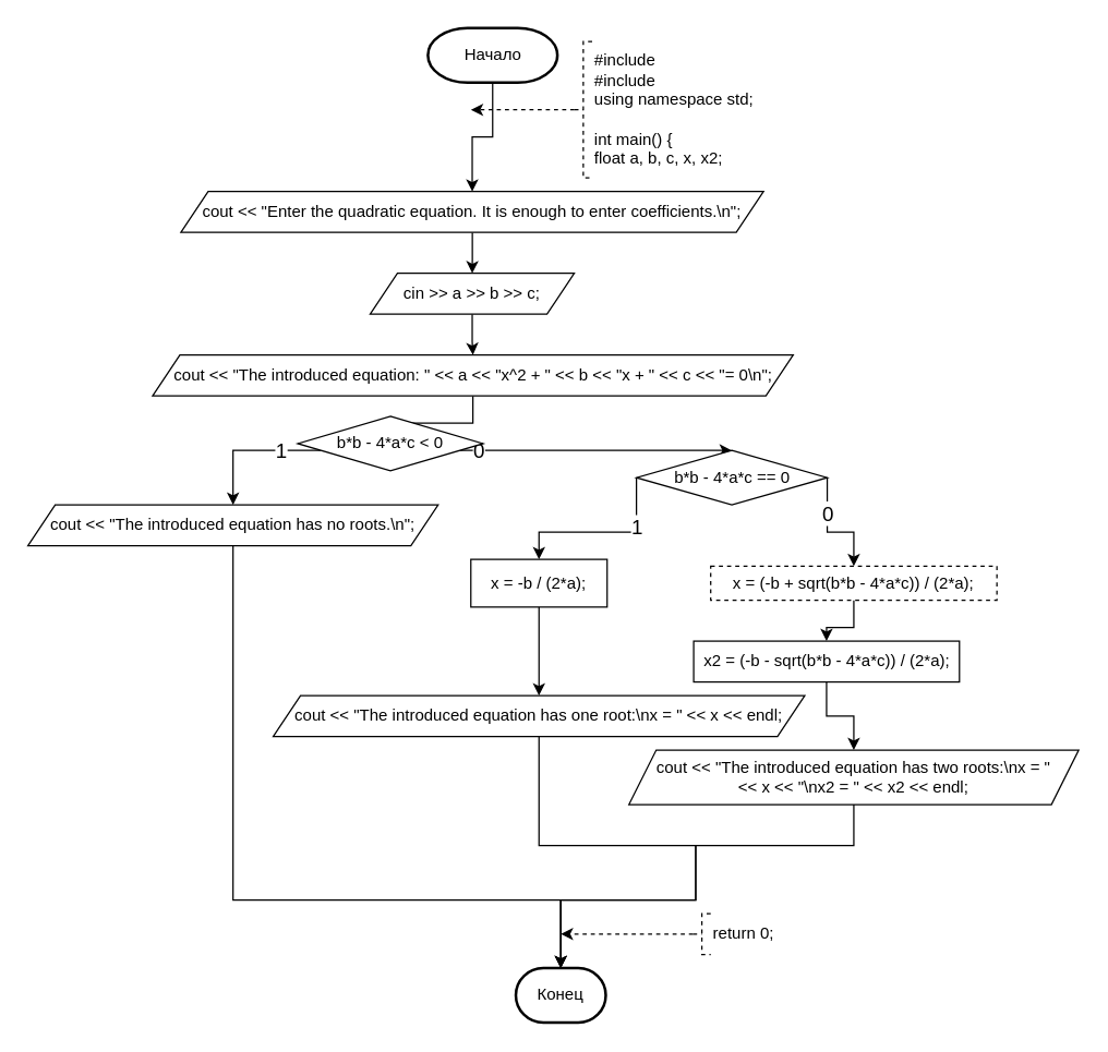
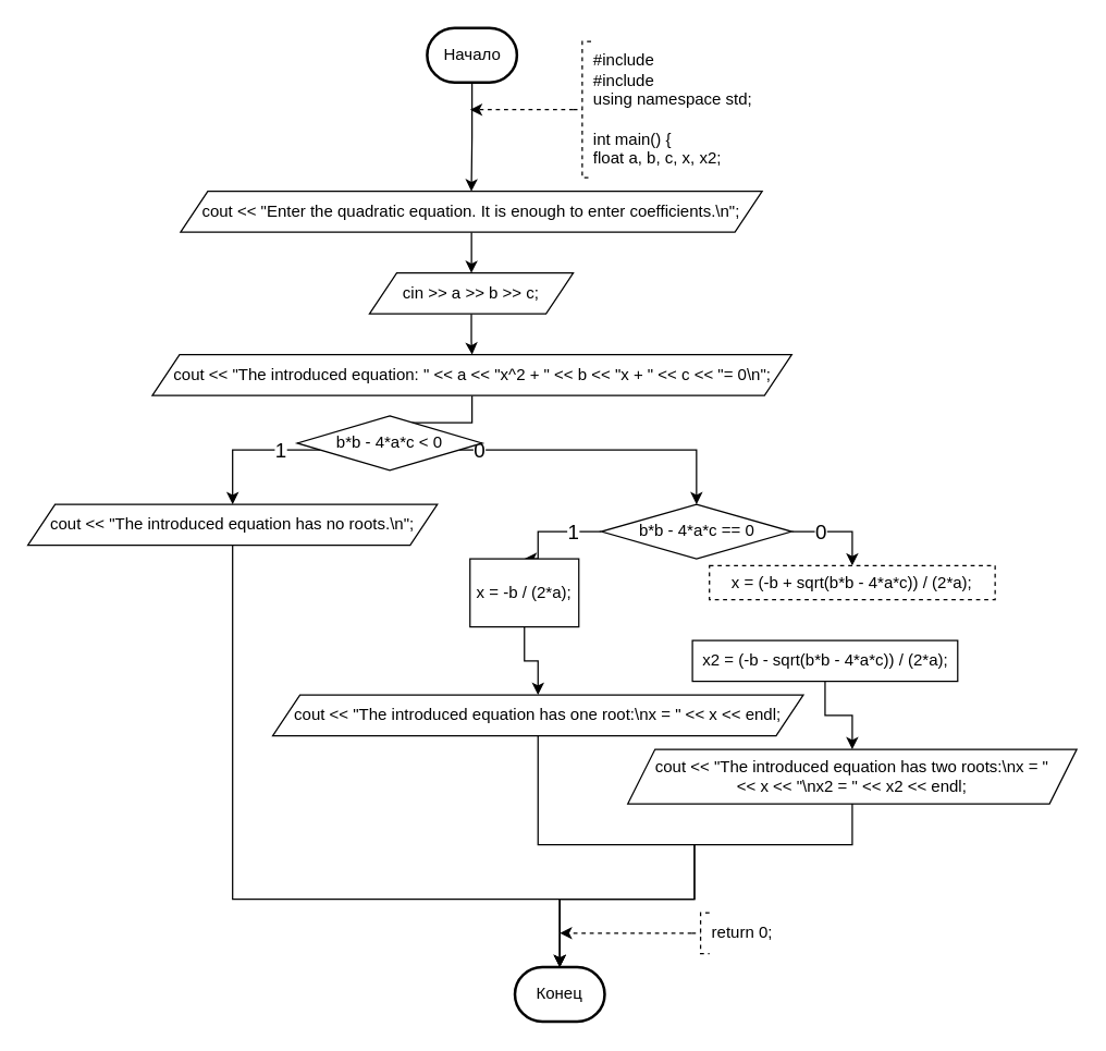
  <mxCell id="0" />
  <mxCell id="1" parent="0" />
  <mxCell id="2" style="edgeStyle=orthogonalEdgeStyle;rounded=0;orthogonalLoop=1;jettySize=auto;html=1;entryX=0.5;entryY=0;entryDx=0;entryDy=0;exitX=0.5;exitY=1;exitDx=0;exitDy=0;exitPerimeter=0;" edge="1" parent="1" source="3" target="5"><mxGeometry relative="1" as="geometry"><mxPoint x="394" y="60" as="sourcePoint" /><Array as="points" /></mxGeometry></mxCell>
- <mxCell id="3" value="Начало" style="strokeWidth=2;html=1;shape=mxgraph.flowchart.terminator;whiteSpace=wrap;" vertex="1" parent="1"><mxGeometry x="313.5" y="20" width="95" height="40" as="geometry" /></mxCell>
+ <mxCell id="3" value="Начало" style="strokeWidth=2;html=1;shape=mxgraph.flowchart.terminator;whiteSpace=wrap;" vertex="1" parent="1"><mxGeometry x="313.5" y="20" width="66" height="40" as="geometry" /></mxCell>
  <mxCell id="4" value="" style="edgeStyle=orthogonalEdgeStyle;rounded=0;orthogonalLoop=1;jettySize=auto;html=1;" edge="1" parent="1" source="5" target="9"><mxGeometry relative="1" as="geometry" /></mxCell>
  <mxCell id="5" value="cout &lt;&lt; &quot;Enter the quadratic equation. It is enough to enter coefficients.\n&quot;;" style="shape=parallelogram;perimeter=parallelogramPerimeter;whiteSpace=wrap;html=1;fixedSize=1;" vertex="1" parent="1"><mxGeometry x="132.25" y="140" width="427.5" height="30" as="geometry" /></mxCell>
  <mxCell id="6" style="edgeStyle=orthogonalEdgeStyle;rounded=0;orthogonalLoop=1;jettySize=auto;html=1;dashed=1;" edge="1" parent="1" source="7"><mxGeometry relative="1" as="geometry"><mxPoint x="345" y="80" as="targetPoint" /><Array as="points"><mxPoint x="397" y="80" /><mxPoint x="397" y="80" /></Array></mxGeometry></mxCell>
  <mxCell id="7" value="#include &lt;br&gt;#include &lt;br&gt;using namespace std;&lt;br&gt;&lt;br&gt;int main() {&lt;br&gt;&#09;float a, b, c, x, x2;" style="strokeWidth=1;html=1;shape=mxgraph.flowchart.annotation_2;align=left;labelPosition=right;pointerEvents=1;dashed=1;" vertex="1" parent="1"><mxGeometry x="421" y="30" width="13" height="100" as="geometry" /></mxCell>
  <mxCell id="8" value="" style="edgeStyle=orthogonalEdgeStyle;rounded=0;orthogonalLoop=1;jettySize=auto;html=1;" edge="1" parent="1" source="9" target="11"><mxGeometry relative="1" as="geometry" /></mxCell>
  <mxCell id="9" value="cin &gt;&gt; a &gt;&gt; b &gt;&gt; c;" style="shape=parallelogram;perimeter=parallelogramPerimeter;whiteSpace=wrap;html=1;fixedSize=1;" vertex="1" parent="1"><mxGeometry x="271.13" y="200" width="149.75" height="30" as="geometry" /></mxCell>
  <mxCell id="10" style="edgeStyle=orthogonalEdgeStyle;rounded=0;orthogonalLoop=1;jettySize=auto;html=1;entryX=0.5;entryY=0;entryDx=0;entryDy=0;" edge="1" parent="1" source="11" target="14"><mxGeometry relative="1" as="geometry" /></mxCell>
  <mxCell id="11" value="cout &lt;&lt; &quot;The introduced equation: &quot; &lt;&lt; a &lt;&lt; &quot;x^2 + &quot; &lt;&lt; b &lt;&lt; &quot;x + &quot; &lt;&lt; c &lt;&lt; &quot;= 0\n&quot;;" style="shape=parallelogram;perimeter=parallelogramPerimeter;whiteSpace=wrap;html=1;fixedSize=1;" vertex="1" parent="1"><mxGeometry x="111.5" y="260" width="470" height="30" as="geometry" /></mxCell>
  <mxCell id="12" value="1" style="edgeStyle=orthogonalEdgeStyle;rounded=0;orthogonalLoop=1;jettySize=auto;html=1;entryX=0.5;entryY=0;entryDx=0;entryDy=0;fontSize=15;" edge="1" parent="1" source="14" target="16"><mxGeometry x="-0.448" relative="1" as="geometry"><Array as="points"><mxPoint x="171" y="330" /></Array><mxPoint as="offset" /></mxGeometry></mxCell>
  <mxCell id="13" value="0" style="edgeStyle=orthogonalEdgeStyle;rounded=0;orthogonalLoop=1;jettySize=auto;html=1;entryX=0.5;entryY=0;entryDx=0;entryDy=0;fontSize=15;" edge="1" parent="1" source="14" target="19"><mxGeometry x="-0.862" relative="1" as="geometry"><mxPoint x="424" y="430" as="targetPoint" /><Array as="points"><mxPoint x="512" y="330" /></Array><mxPoint as="offset" /></mxGeometry></mxCell>
  <mxCell id="14" value="b*b - 4*a*c &lt; 0" style="rhombus;whiteSpace=wrap;html=1;" vertex="1" parent="1"><mxGeometry x="218" y="305" width="136" height="40" as="geometry" /></mxCell>
  <mxCell id="15" style="edgeStyle=orthogonalEdgeStyle;rounded=0;orthogonalLoop=1;jettySize=auto;html=1;fontSize=12;exitX=0.5;exitY=1;exitDx=0;exitDy=0;entryX=0.5;entryY=0;entryDx=0;entryDy=0;entryPerimeter=0;" edge="1" parent="1" source="16" target="30"><mxGeometry relative="1" as="geometry"><mxPoint x="171" y="620" as="targetPoint" /><Array as="points"><mxPoint x="171" y="660" /><mxPoint x="411" y="660" /></Array></mxGeometry></mxCell>
  <mxCell id="16" value="cout &lt;&lt; &quot;The introduced equation has no roots.\n&quot;;" style="shape=parallelogram;perimeter=parallelogramPerimeter;whiteSpace=wrap;html=1;fixedSize=1;" vertex="1" parent="1"><mxGeometry x="20" y="370" width="301" height="30" as="geometry" /></mxCell>
  <mxCell id="17" value="1" style="edgeStyle=orthogonalEdgeStyle;rounded=0;orthogonalLoop=1;jettySize=auto;html=1;entryX=0.5;entryY=0;entryDx=0;entryDy=0;fontSize=15;startArrow=none;exitX=0;exitY=0.5;exitDx=0;exitDy=0;" edge="1" parent="1" source="19" target="23"><mxGeometry x="-0.448" relative="1" as="geometry"><Array as="points"><mxPoint x="395" y="390" /></Array><mxPoint as="offset" /></mxGeometry></mxCell>
  <mxCell id="18" value="0" style="edgeStyle=orthogonalEdgeStyle;rounded=0;orthogonalLoop=1;jettySize=auto;html=1;fontSize=15;startArrow=none;entryX=0.5;entryY=0;entryDx=0;entryDy=0;exitX=1;exitY=0.5;exitDx=0;exitDy=0;" edge="1" parent="1" source="19" target="25"><mxGeometry x="-0.385" relative="1" as="geometry"><mxPoint x="581" y="540" as="targetPoint" /><Array as="points"><mxPoint x="626" y="390" /></Array><mxPoint as="offset" /></mxGeometry></mxCell>
- <mxCell id="19" value="b*b - 4*a*c == 0" style="rhombus;whiteSpace=wrap;html=1;" vertex="1" parent="1"><mxGeometry x="466.5" y="330" width="140" height="40" as="geometry" /></mxCell>
+ <mxCell id="19" value="b*b - 4*a*c == 0" style="rhombus;whiteSpace=wrap;html=1;" vertex="1" parent="1"><mxGeometry x="441.5" y="370" width="140" height="40" as="geometry" /></mxCell>
  <mxCell id="20" style="edgeStyle=orthogonalEdgeStyle;rounded=0;orthogonalLoop=1;jettySize=auto;html=1;fontSize=12;exitX=0.5;exitY=1;exitDx=0;exitDy=0;entryX=0.5;entryY=0;entryDx=0;entryDy=0;entryPerimeter=0;" edge="1" parent="1" source="21" target="30"><mxGeometry relative="1" as="geometry"><mxPoint x="510" y="660" as="targetPoint" /><Array as="points"><mxPoint x="395" y="620" /><mxPoint x="510" y="620" /><mxPoint x="510" y="660" /><mxPoint x="411" y="660" /></Array></mxGeometry></mxCell>
  <mxCell id="21" value="cout &lt;&lt; &quot;The introduced equation has one root:\nx = &quot; &lt;&lt; x &lt;&lt; endl;" style="shape=parallelogram;perimeter=parallelogramPerimeter;whiteSpace=wrap;html=1;fixedSize=1;" vertex="1" parent="1"><mxGeometry x="200" y="510" width="390" height="30" as="geometry" /></mxCell>
  <mxCell id="22" style="edgeStyle=orthogonalEdgeStyle;rounded=0;orthogonalLoop=1;jettySize=auto;html=1;entryX=0.5;entryY=0;entryDx=0;entryDy=0;" edge="1" parent="1" source="23" target="21"><mxGeometry relative="1" as="geometry" /></mxCell>
- <mxCell id="23" value="x = -b / (2*a);" style="rounded=0;whiteSpace=wrap;html=1;" vertex="1" parent="1"><mxGeometry x="345" y="410" width="100" height="35" as="geometry" /></mxCell>
- <mxCell id="24" value="" style="edgeStyle=orthogonalEdgeStyle;rounded=0;orthogonalLoop=1;jettySize=auto;html=1;" edge="1" parent="1" source="25" target="27"><mxGeometry relative="1" as="geometry" /></mxCell>
+ <mxCell id="23" value="x = -b / (2*a);" style="rounded=0;whiteSpace=wrap;html=1;" vertex="1" parent="1"><mxGeometry x="345" y="410" width="80" height="50" as="geometry" /></mxCell>
  <mxCell id="25" value="x = (-b + sqrt(b*b - 4*a*c)) / (2*a);" style="rounded=0;whiteSpace=wrap;html=1;dashed=1;" vertex="1" parent="1"><mxGeometry x="521" y="415" width="210" height="25" as="geometry" /></mxCell>
  <mxCell id="26" style="edgeStyle=orthogonalEdgeStyle;rounded=0;orthogonalLoop=1;jettySize=auto;html=1;entryX=0.5;entryY=0;entryDx=0;entryDy=0;" edge="1" parent="1" source="27" target="29"><mxGeometry relative="1" as="geometry" /></mxCell>
  <mxCell id="27" value="x2 = (-b - sqrt(b*b - 4*a*c)) / (2*a);" style="whiteSpace=wrap;html=1;rounded=0;" vertex="1" parent="1"><mxGeometry x="508.5" y="470" width="195" height="30" as="geometry" /></mxCell>
  <mxCell id="28" style="edgeStyle=orthogonalEdgeStyle;rounded=0;orthogonalLoop=1;jettySize=auto;html=1;entryX=0.5;entryY=0;entryDx=0;entryDy=0;entryPerimeter=0;" edge="1" parent="1" source="29" target="30"><mxGeometry relative="1" as="geometry"><mxPoint x="510" y="660" as="targetPoint" /><Array as="points"><mxPoint x="626" y="620" /><mxPoint x="510" y="620" /><mxPoint x="510" y="660" /><mxPoint x="411" y="660" /></Array></mxGeometry></mxCell>
  <mxCell id="29" value="cout &amp;lt;&amp;lt; &quot;The introduced equation has two roots:\nx = &quot; &lt;br&gt;&amp;lt;&amp;lt; x&amp;nbsp;&amp;lt;&amp;lt; &quot;\nx2 = &quot; &amp;lt;&amp;lt; x2 &amp;lt;&amp;lt; endl;" style="shape=parallelogram;perimeter=parallelogramPerimeter;whiteSpace=wrap;html=1;fixedSize=1;" vertex="1" parent="1"><mxGeometry x="461" y="550" width="330" height="40" as="geometry" /></mxCell>
  <mxCell id="30" value="Конец" style="strokeWidth=2;html=1;shape=mxgraph.flowchart.terminator;whiteSpace=wrap;" vertex="1" parent="1"><mxGeometry x="378" y="710" width="66" height="40" as="geometry" /></mxCell>
  <mxCell id="31" style="edgeStyle=orthogonalEdgeStyle;rounded=0;orthogonalLoop=1;jettySize=auto;html=1;exitX=0;exitY=0.5;exitDx=0;exitDy=0;exitPerimeter=0;dashed=1;" edge="1" parent="1" source="32"><mxGeometry relative="1" as="geometry"><mxPoint x="411" y="685" as="targetPoint" /><mxPoint x="501" y="760" as="sourcePoint" /></mxGeometry></mxCell>
  <mxCell id="32" value="return 0;" style="strokeWidth=1;html=1;shape=mxgraph.flowchart.annotation_2;align=left;labelPosition=right;pointerEvents=1;dashed=1;" vertex="1" parent="1"><mxGeometry x="508" y="670" width="13" height="30" as="geometry" /></mxCell>
